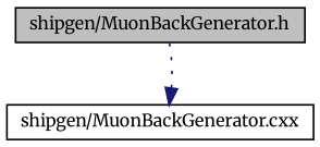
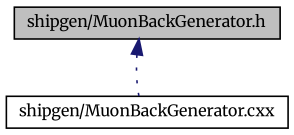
  digraph {
    fontname=Merriweather
    node [color=black fontname=Merriweather fontsize=10 shape=record style=filled]
    n1 [fillcolor=grey75 fontcolor=black height=0.2 label="shipgen/MuonBackGenerator.h" width=0.4]
    n2 [fillcolor=white height=0.2 label="shipgen/MuonBackGenerator.cxx" width=0.4]
-   n2 -> n1 [color=midnightblue dir=back fontname=Merriweather fontsize=10 labelfontname=Helvetica labelfontsize=10 style=dotted]
+   n1 -> n2 [color=midnightblue dir=back fontname=Merriweather fontsize=10 labelfontname=Helvetica labelfontsize=10 style=dotted]
  }
